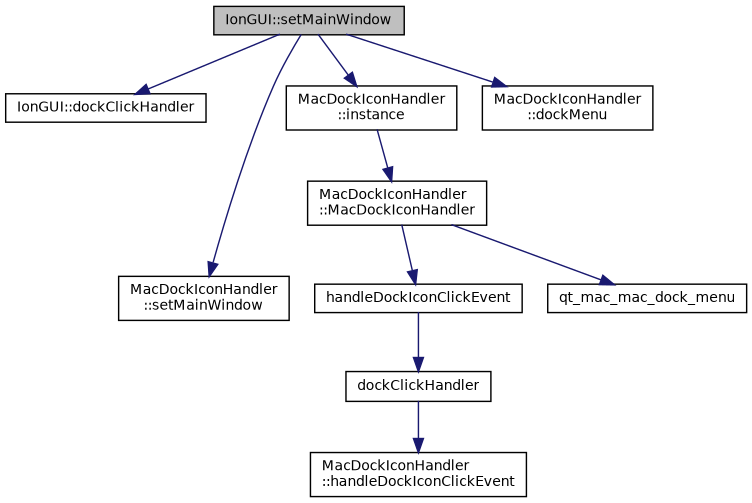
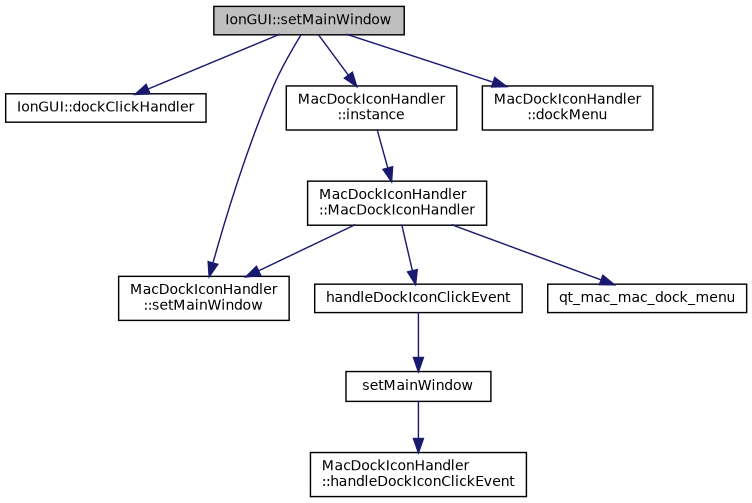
  digraph {
    rankdir=TB
    node [color=black fillcolor=white fontname=Helvetica fontsize=10 shape=record style=filled]
    edge [color=midnightblue fontname=Helvetica fontsize=10 labelfontname=Helvetica labelfontsize=10 style=solid]
    n1 [fillcolor=grey75 fontcolor=black height=0.2 label="IonGUI::setMainWindow" width=0.4]
    n2 [height=0.2 label="IonGUI::dockClickHandler" width=0.4]
    n3 [height=0.2 label="MacDockIconHandler\l::instance" width=0.4]
    n4 [height=0.2 label="MacDockIconHandler\l::setMainWindow" width=0.4]
    n5 [height=0.2 label="MacDockIconHandler\l::dockMenu" width=0.4]
    n6 [height=0.2 label="MacDockIconHandler\l::MacDockIconHandler" width=0.4]
    n7 [height=0.2 label=handleDockIconClickEvent width=0.4]
    n8 [height=0.2 label=qt_mac_mac_dock_menu width=0.4]
-   n9 [height=0.2 label=dockClickHandler width=0.4]
+   n9 [height=0.2 label=setMainWindow width=0.4]
    n10 [height=0.2 label="MacDockIconHandler\l::handleDockIconClickEvent" width=0.4]
    n1 -> n2
    n1 -> n3
    n1 -> n4
    n1 -> n5
    n3 -> n6
+   n6 -> n4
    n6 -> n7
    n6 -> n8
    n7 -> n9
    n9 -> n10
  }
